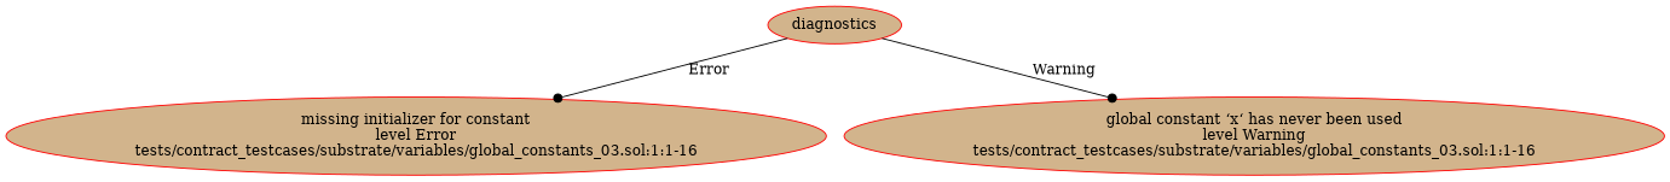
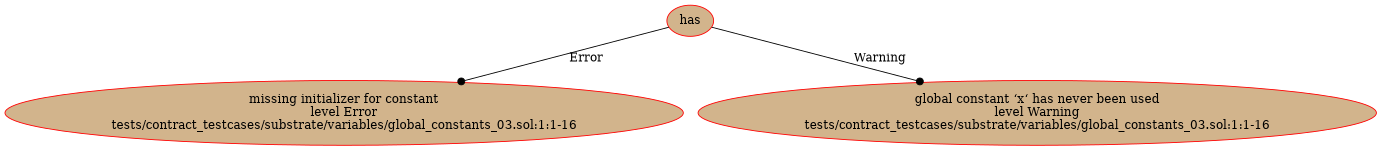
  strict digraph {
    fontname="DejaVu Serif"
    node [style=filled fillcolor=tan color=red fontname="DejaVu Serif"]
    edge [arrowhead=dot fontname="DejaVu Serif"]
    n1 [label="missing initializer for constant\nlevel Error\ntests/contract_testcases/substrate/variables/global_constants_03.sol:1:1-16"]
    n2 [label="global constant ‘x‘ has never been used\nlevel Warning\ntests/contract_testcases/substrate/variables/global_constants_03.sol:1:1-16"]
-   diagnostics
+   diagnostics [label=has]
    diagnostics -> n1 [label=Error]
    diagnostics -> n2 [label=Warning]
  }
